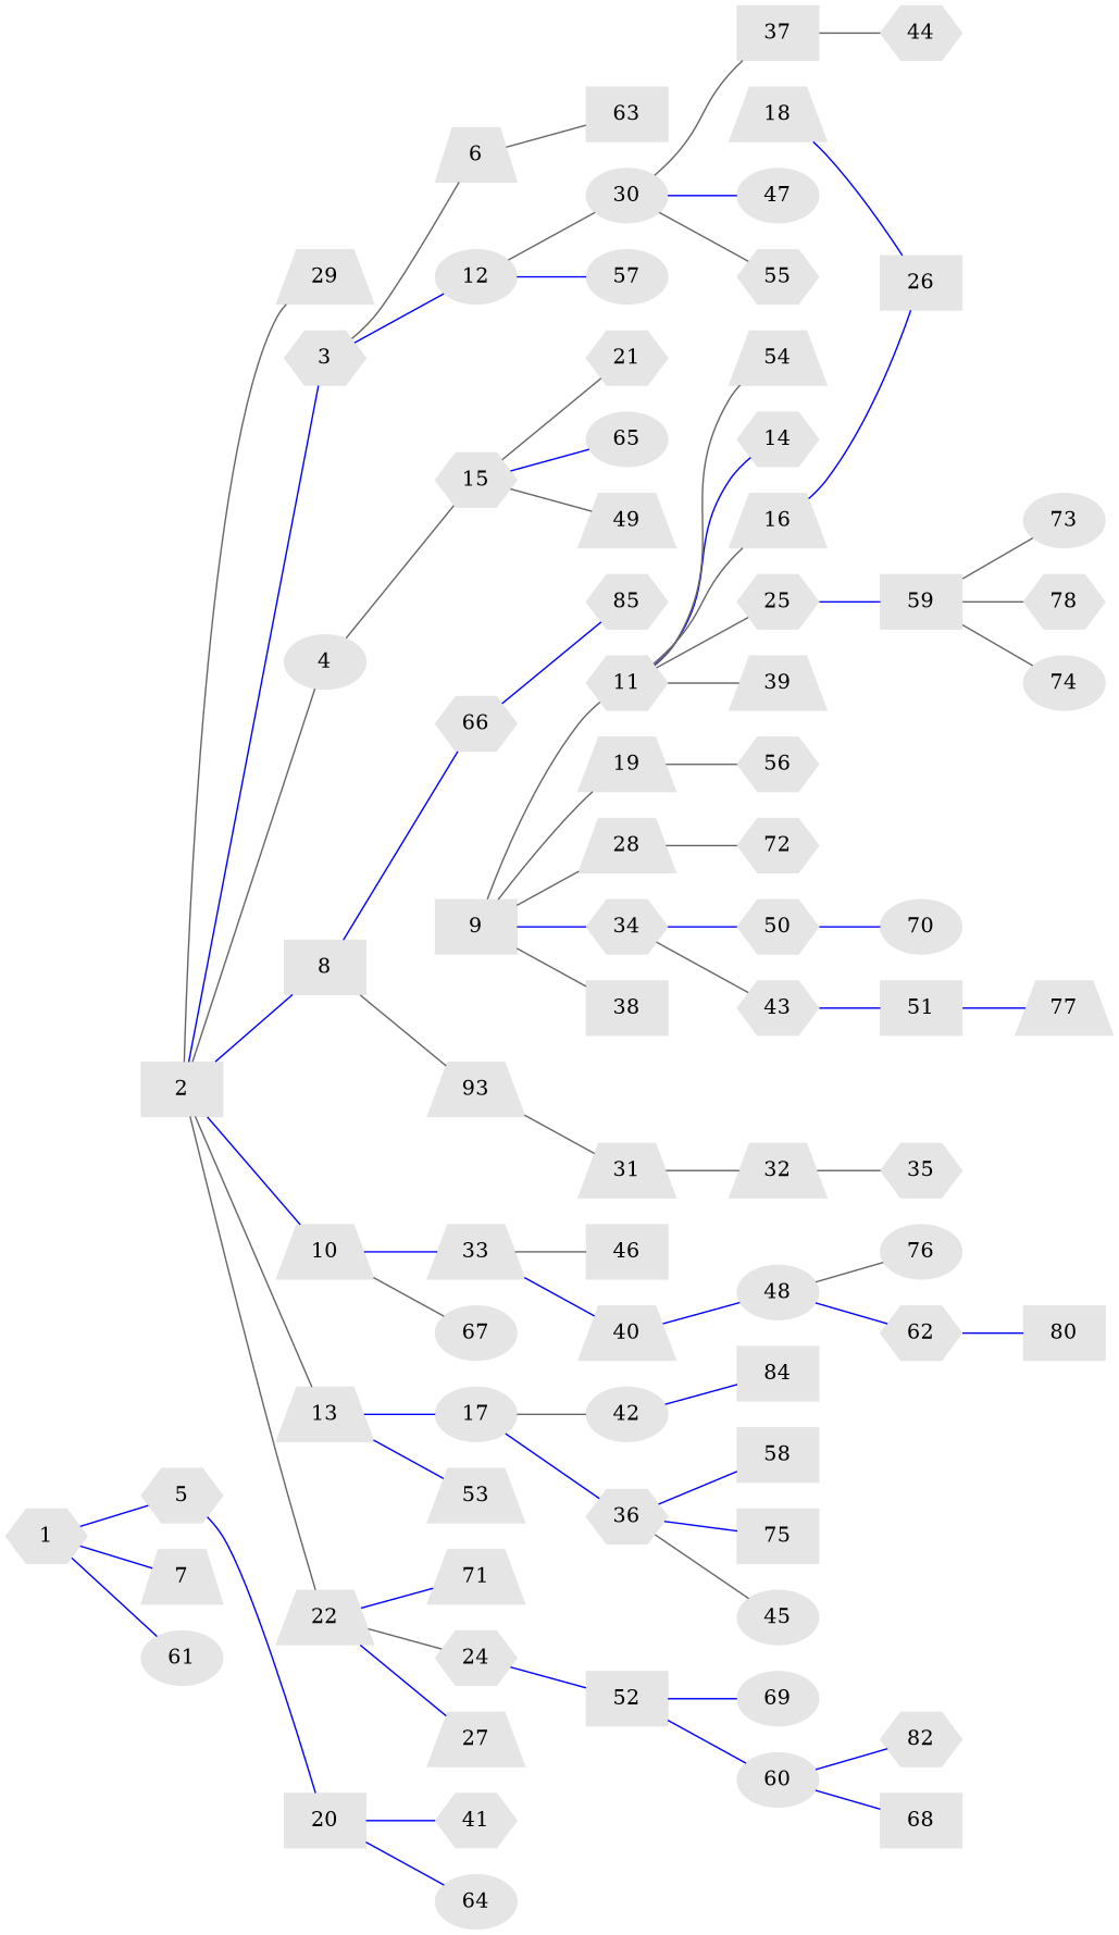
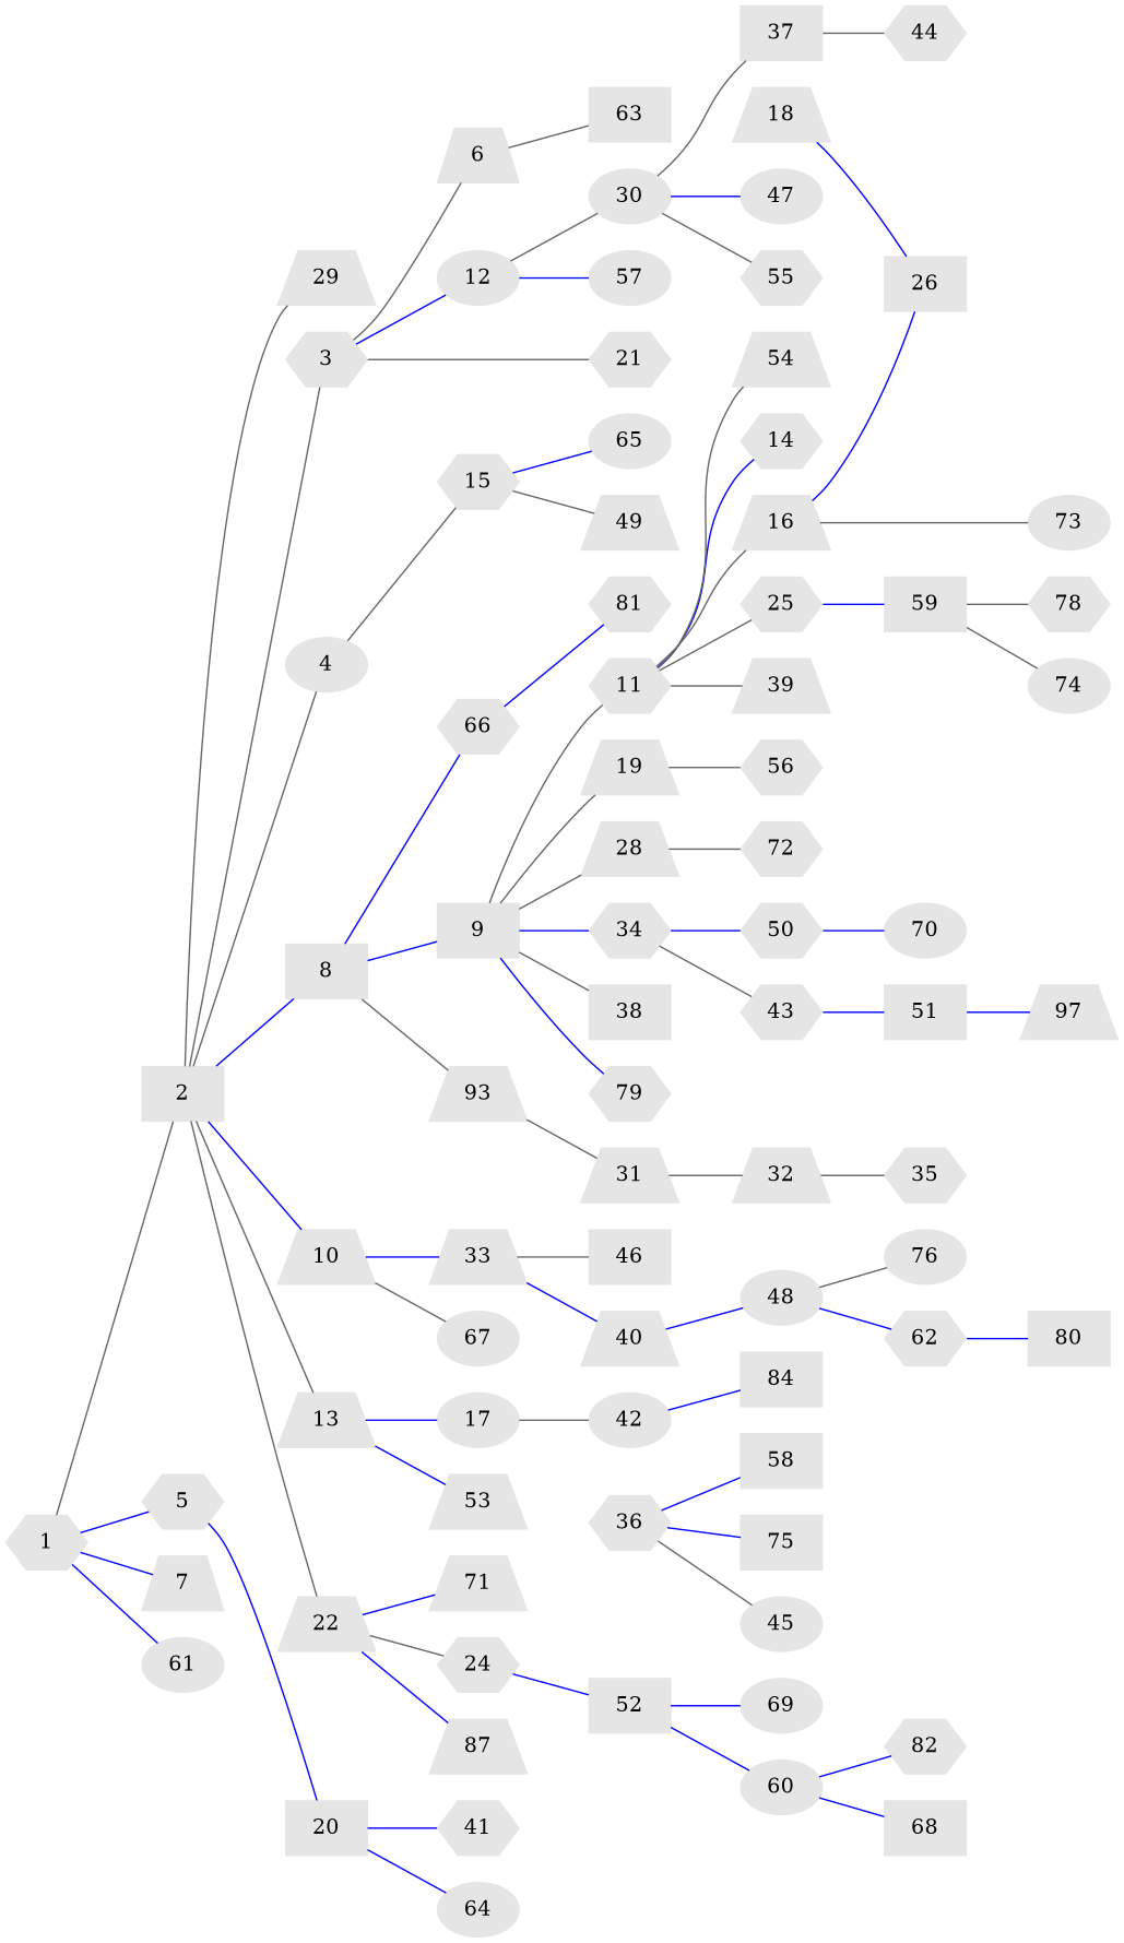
  graph {
    rankdir=LR
    node [color=gray90 shape=hexagon style=filled]
    edge [color=blue]
    2 [shape=box]
    1
    5
    7 [shape=trapezium]
    61 [shape=ellipse]
    3
    4 [shape=ellipse]
    8 [shape=box]
    10 [shape=trapezium]
    13 [shape=trapezium]
    22 [shape=trapezium]
    29 [shape=trapezium]
    20 [shape=box]
    6 [shape=trapezium]
    12 [shape=ellipse]
    15
    9 [shape=box]
    n18 [label=93 shape=trapezium]
    66
    33 [shape=trapezium]
    67 [shape=ellipse]
    17 [shape=ellipse]
    53 [shape=trapezium]
    24
-   27 [shape=trapezium]
+   27 [shape=trapezium label=87]
    71 [shape=trapezium]
    63 [shape=box]
    30 [shape=ellipse]
    57 [shape=ellipse]
    21
    49 [shape=trapezium]
    65 [shape=ellipse]
    41
    64 [shape=ellipse]
    11
    19 [shape=trapezium]
    28 [shape=trapezium]
    34
    38 [shape=box]
+   79
    31 [shape=trapezium]
-   81 [label=85]
+   81
    14
    16 [shape=trapezium]
    25
    39 [shape=trapezium]
    54 [shape=trapezium]
    56
    72
    43
    50
    40 [shape=trapezium]
    46 [shape=box]
    26 [shape=box]
    59 [shape=box]
    37 [shape=box]
    47 [shape=ellipse]
    55
    36
    42 [shape=ellipse]
    18 [shape=trapezium]
    45 [shape=ellipse]
    58 [shape=box]
    75 [shape=box]
    n65 [label=84 shape=box]
    52 [shape=box]
    32 [shape=trapezium]
    60 [shape=ellipse]
    69 [shape=ellipse]
    73 [shape=ellipse]
    74 [shape=ellipse]
    78
    44
    35
    48 [shape=ellipse]
    51 [shape=box]
    70 [shape=ellipse]
    62
    76 [shape=ellipse]
-   77 [shape=trapezium]
+   77 [shape=trapezium label=97]
    80 [shape=box]
    68 [shape=box]
    82
-   2 -- 3
+   2 -- 3 [color=gray40]
    2 -- 4 [color=gray40]
    2 -- 8
    2 -- 10
    2 -- 13 [color=gray40]
    2 -- 22 [color=gray40]
    2 -- 29 [color=gray40]
+   1 -- 2 [color=gray40]
    1 -- 5
    1 -- 7
    1 -- 61
    5 -- 20
    3 -- 6 [color=gray40]
    3 -- 12
    4 -- 15 [color=gray40]
+   8 -- 9
    8 -- n18 [color=gray40]
    8 -- 66
    10 -- 33
    10 -- 67 [color=gray40]
    13 -- 17
    13 -- 53
    22 -- 24 [color=gray40]
    22 -- 27
    22 -- 71
    20 -- 41
    20 -- 64
    6 -- 63 [color=gray40]
    12 -- 30 [color=gray40]
    12 -- 57
-   15 -- 21 [color=gray40]
+   3 -- 21 [color=gray40]
    15 -- 49 [color=gray40]
    15 -- 65
    9 -- 11 [color=gray40]
    9 -- 19 [color=gray40]
    9 -- 28 [color=gray40]
    9 -- 34
    9 -- 38 [color=gray40]
+   9 -- 79
    n18 -- 31 [color=gray40]
    66 -- 81
    33 -- 40
    33 -- 46 [color=gray40]
-   17 -- 36
    17 -- 42 [color=gray40]
    24 -- 52
    30 -- 37 [color=gray40]
    30 -- 47
    30 -- 55 [color=gray40]
    11 -- 14
    11 -- 16 [color=gray40]
    11 -- 25 [color=gray40]
    11 -- 39 [color=gray40]
    11 -- 54 [color=gray40]
    19 -- 56 [color=gray40]
    28 -- 72 [color=gray40]
    34 -- 43 [color=gray40]
    34 -- 50
    31 -- 32 [color=gray40]
    16 -- 26
    25 -- 59
    43 -- 51
    50 -- 70
    40 -- 48
-   59 -- 73 [color=gray40]
+   16 -- 73 [color=gray40]
    59 -- 74 [color=gray40]
    59 -- 78 [color=gray40]
    37 -- 44 [color=gray40]
    36 -- 45 [color=gray40]
    36 -- 58
    36 -- 75
    42 -- n65
    18 -- 26
    52 -- 60
    52 -- 69
    32 -- 35 [color=gray40]
    60 -- 68
    60 -- 82
    48 -- 62
    48 -- 76 [color=gray40]
    51 -- 77
    62 -- 80
  }
